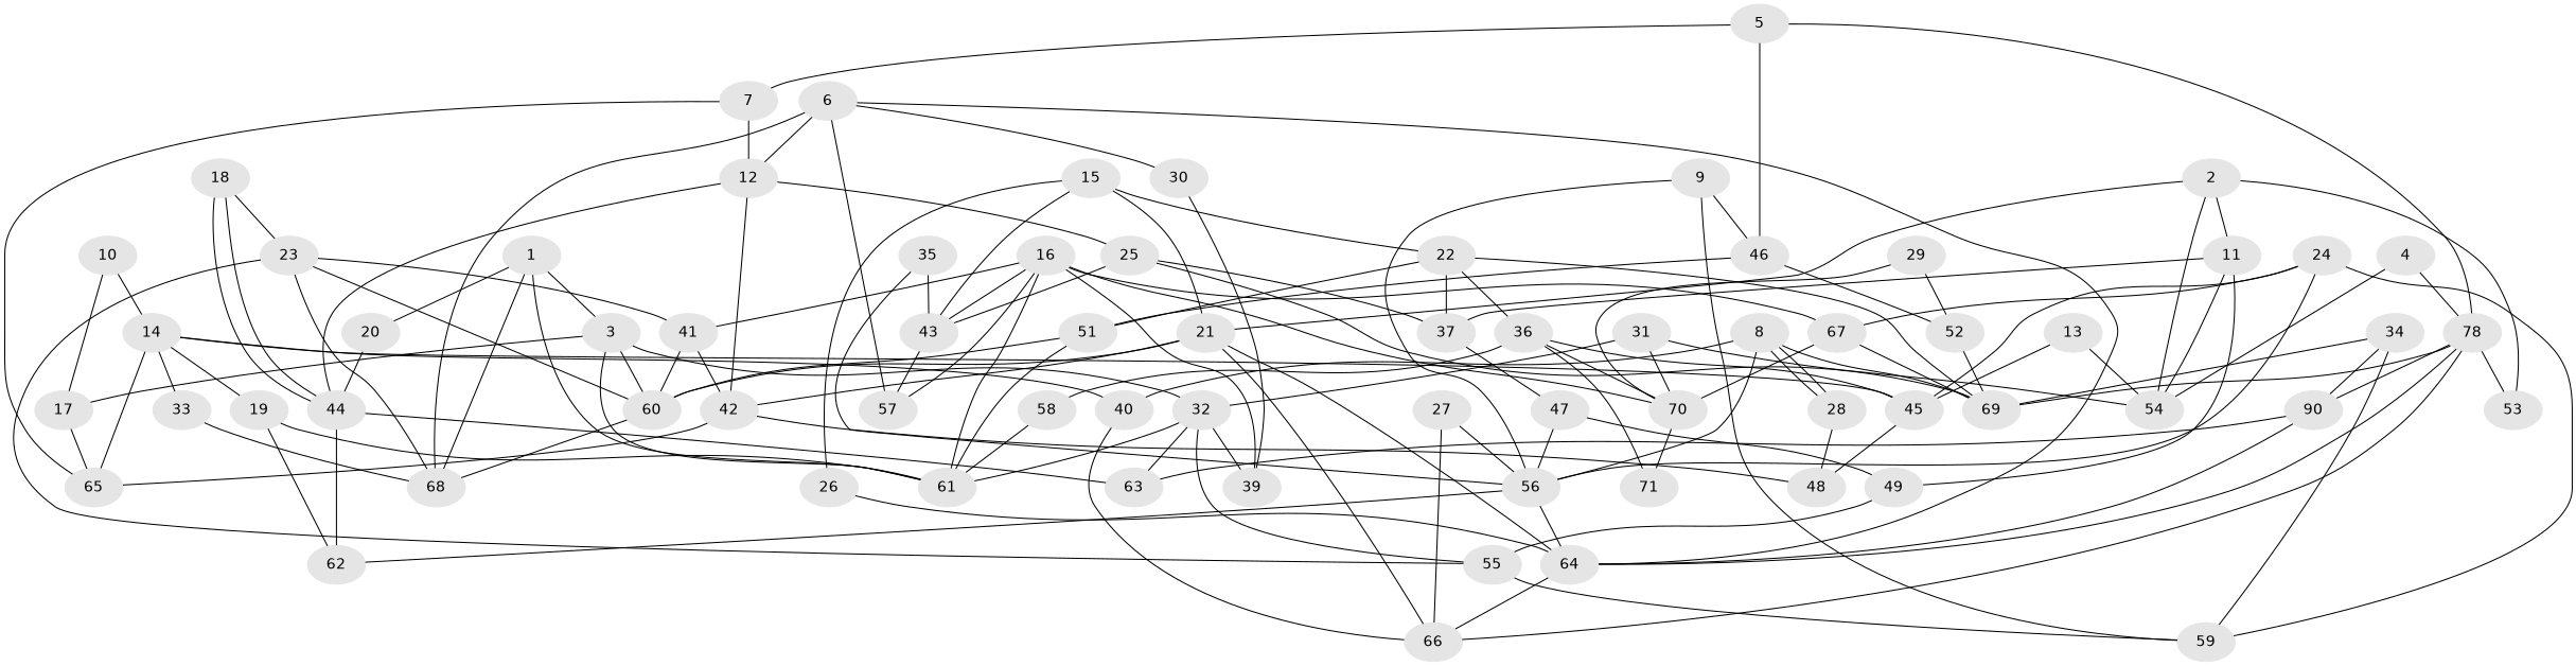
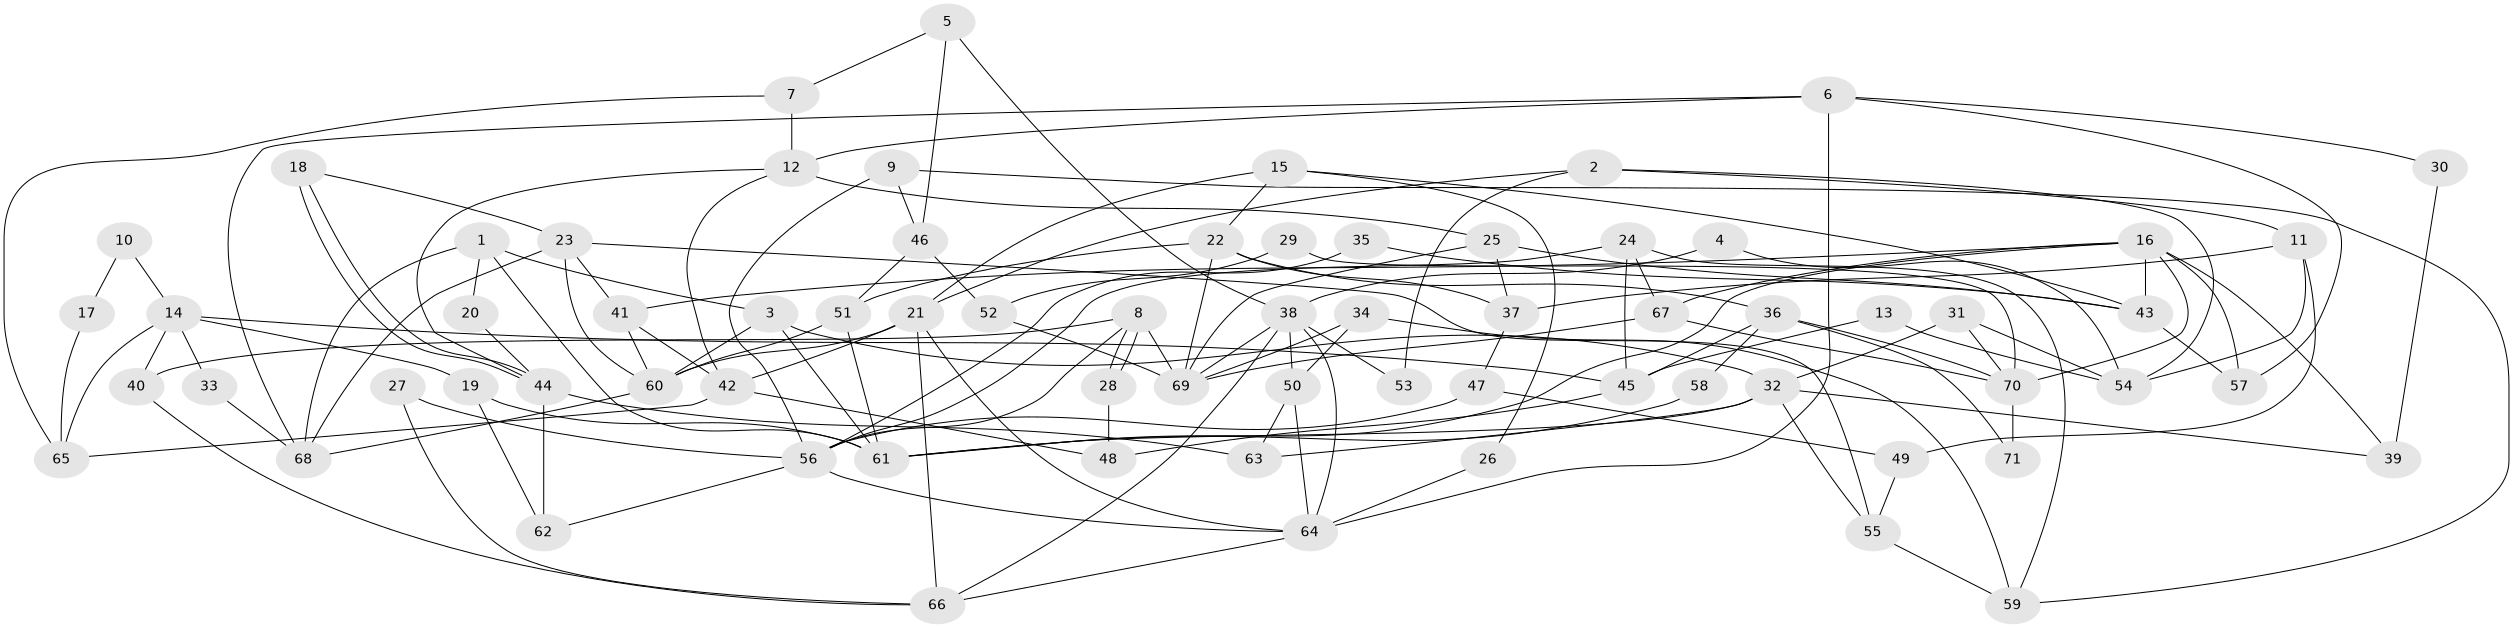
  graph {
    fontname="DejaVu Sans"
    node [color=gray90 fontname="DejaVu Sans" style=filled]
    edge [fontname="DejaVu Sans"]
    1
    3
    20
    61
    68
    17
    32
    60
    44
    2
    11
    21
    53
    54
    37
    49
    64
    42
    66
    65
    39
    55
    63
    4
-   38 [label=78]
+   38
    69
-   50 [label=90]
+   50
    5
    7
    46
    12
    51
    52
    6
    30
    57
    25
    8
    28
    40
    56
    48
    62
    9
    59
    10
    14
    45
    19
    33
    47
    43
    13
    15
    22
    26
    36
    16
    41
    67
    70
    71
    18
    23
    58
    24
    27
    29
    31
    34
    35
    1 -- 3
    1 -- 20
    1 -- 61
    1 -- 68
    3 -- 61
-   3 -- 17
    3 -- 32
    3 -- 60
    20 -- 44
    17 -- 65
    32 -- 61
    32 -- 39
    32 -- 55
    32 -- 63
    60 -- 68
    44 -- 63
    44 -- 62
    2 -- 11
    2 -- 21
    2 -- 53
    2 -- 54
    11 -- 54
    11 -- 37
    11 -- 49
    21 -- 60
    21 -- 64
    21 -- 42
    21 -- 66
    37 -- 47
    49 -- 55
    64 -- 66
    42 -- 65
    42 -- 48
    55 -- 59
    4 -- 54
    4 -- 38
    38 -- 53
    38 -- 64
    38 -- 66
    38 -- 69
    38 -- 50
    50 -- 64
    50 -- 63
    5 -- 38
    5 -- 7
    5 -- 46
    7 -- 65
    7 -- 12
    46 -- 51
    46 -- 52
    12 -- 44
    12 -- 42
    12 -- 25
    51 -- 61
    51 -- 60
    52 -- 69
    6 -- 68
    6 -- 64
    6 -- 12
    6 -- 30
    6 -- 57
    30 -- 39
    25 -- 37
    25 -- 69
    25 -- 43
    8 -- 69
    8 -- 28
    8 -- 28
    8 -- 40
    8 -- 56
    28 -- 48
    40 -- 66
    56 -- 64
    56 -- 62
    9 -- 46
    9 -- 56
    9 -- 59
    10 -- 17
    10 -- 14
    14 -- 65
    14 -- 40
    14 -- 45
    14 -- 19
    14 -- 33
    45 -- 48
    19 -- 61
    19 -- 62
    33 -- 68
    47 -- 49
    47 -- 56
    43 -- 57
    13 -- 54
    13 -- 45
    15 -- 21
    15 -- 43
    15 -- 22
    15 -- 26
    22 -- 37
    22 -- 69
    22 -- 51
    22 -- 36
    26 -- 64
    36 -- 45
    36 -- 70
    36 -- 71
    36 -- 58
    16 -- 61
    16 -- 39
    16 -- 57
    16 -- 43
    16 -- 41
    16 -- 67
    16 -- 70
    41 -- 60
    41 -- 42
    67 -- 69
    67 -- 70
    70 -- 71
    18 -- 44
    18 -- 44
    18 -- 23
    23 -- 68
    23 -- 60
    23 -- 55
    23 -- 41
    58 -- 61
    24 -- 56
    24 -- 59
    24 -- 45
    24 -- 67
    27 -- 66
    27 -- 56
    29 -- 52
    29 -- 70
    31 -- 32
    31 -- 54
    31 -- 70
    34 -- 69
    34 -- 50
    34 -- 59
    35 -- 56
    35 -- 43
  }
